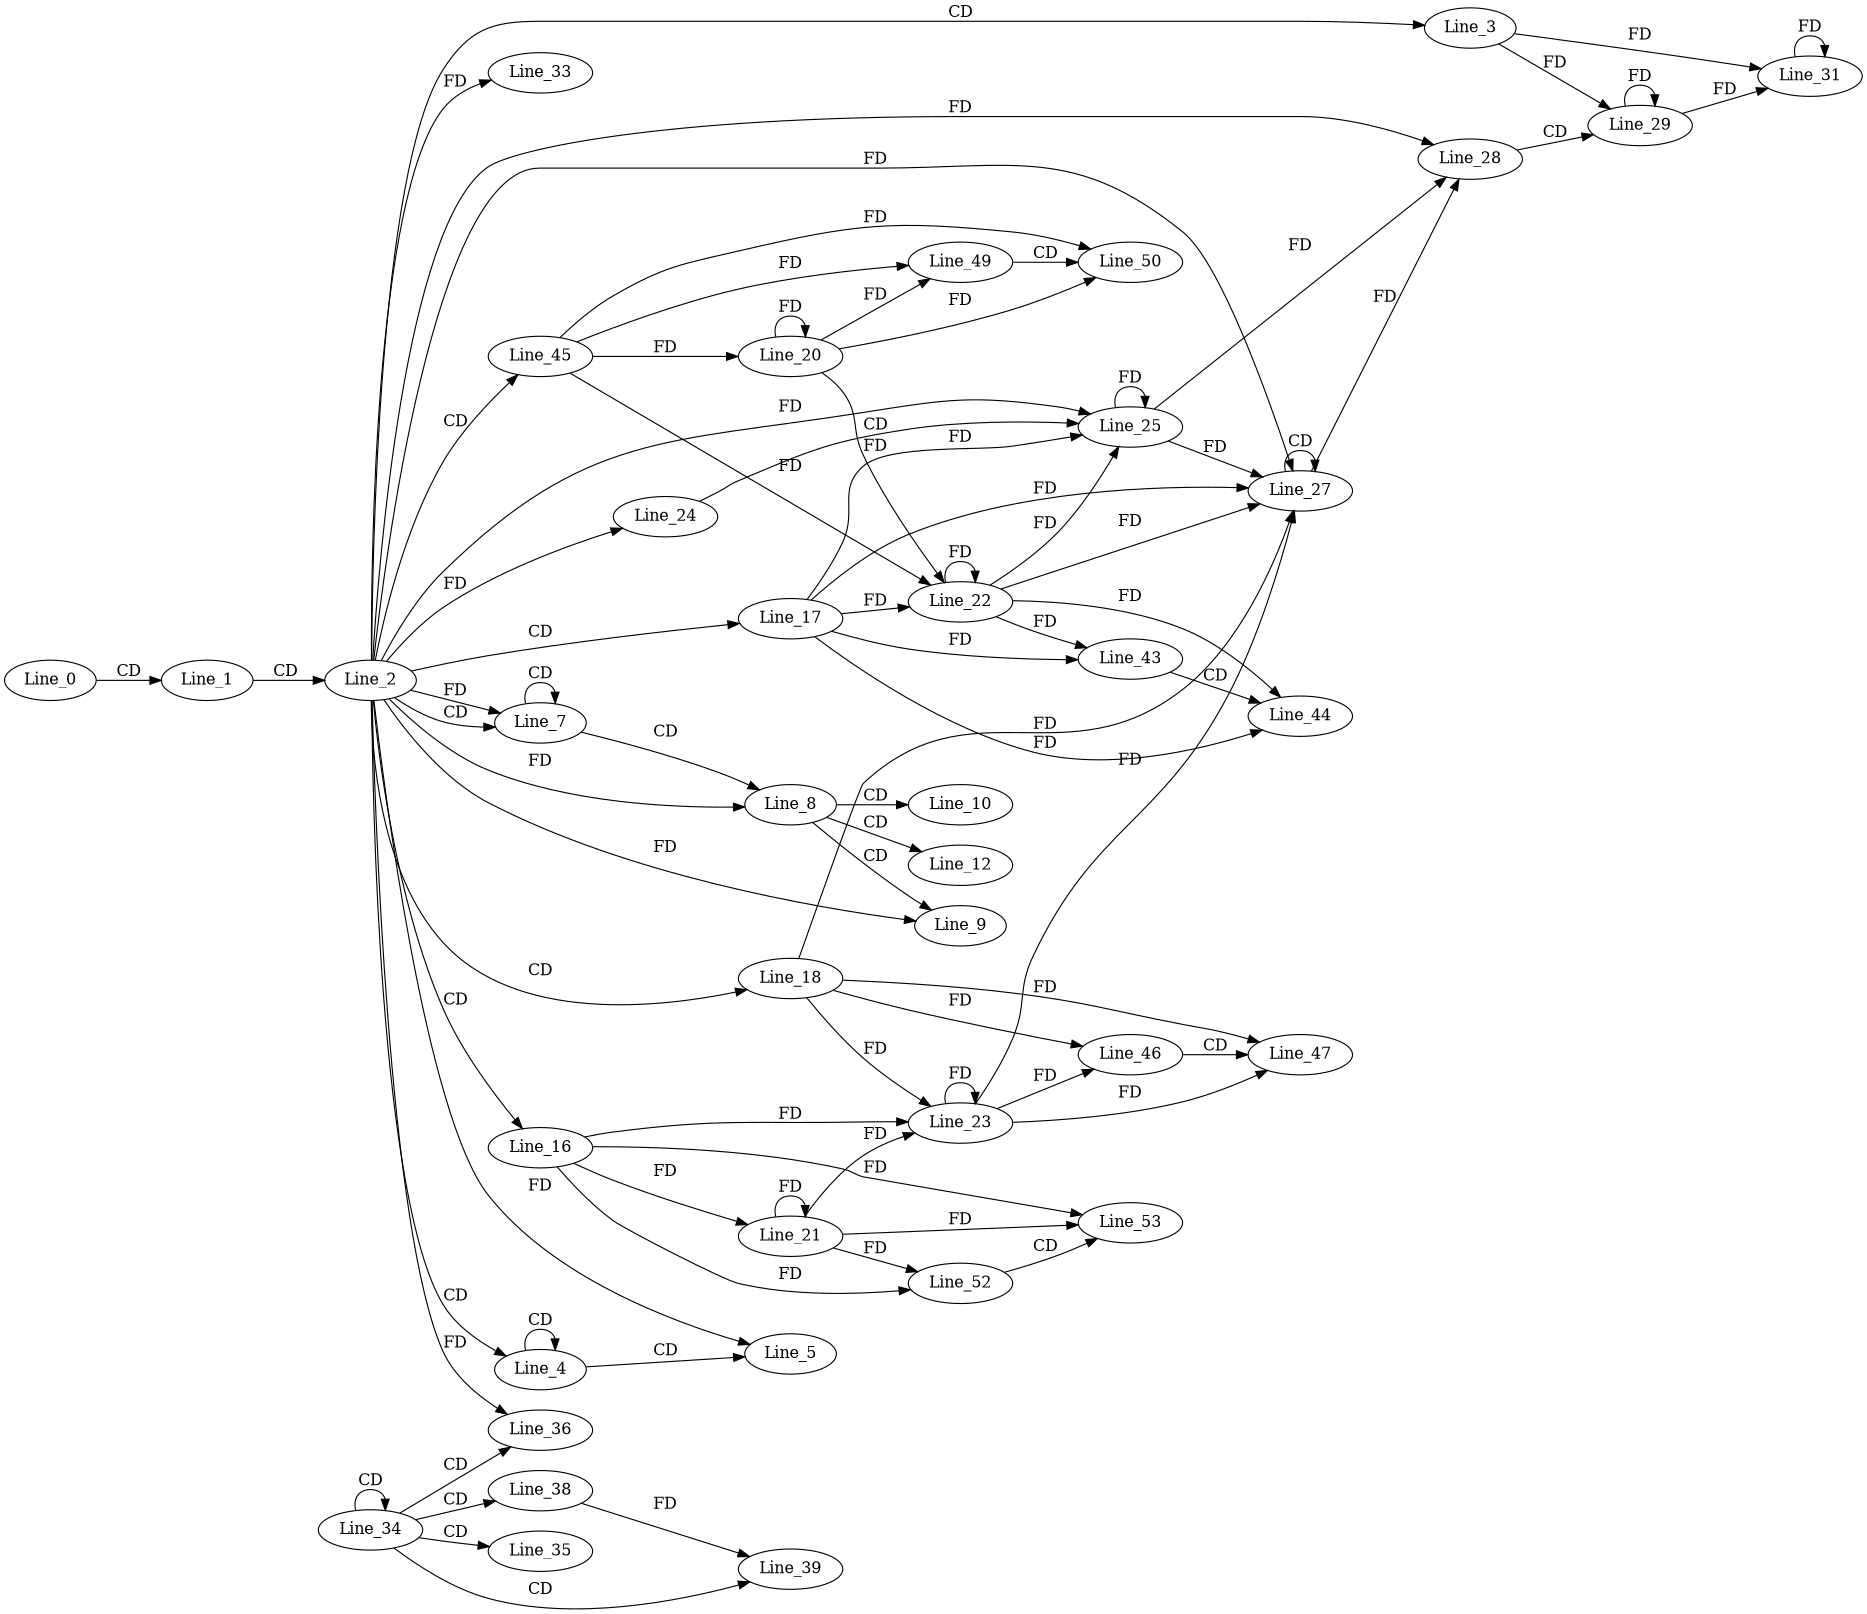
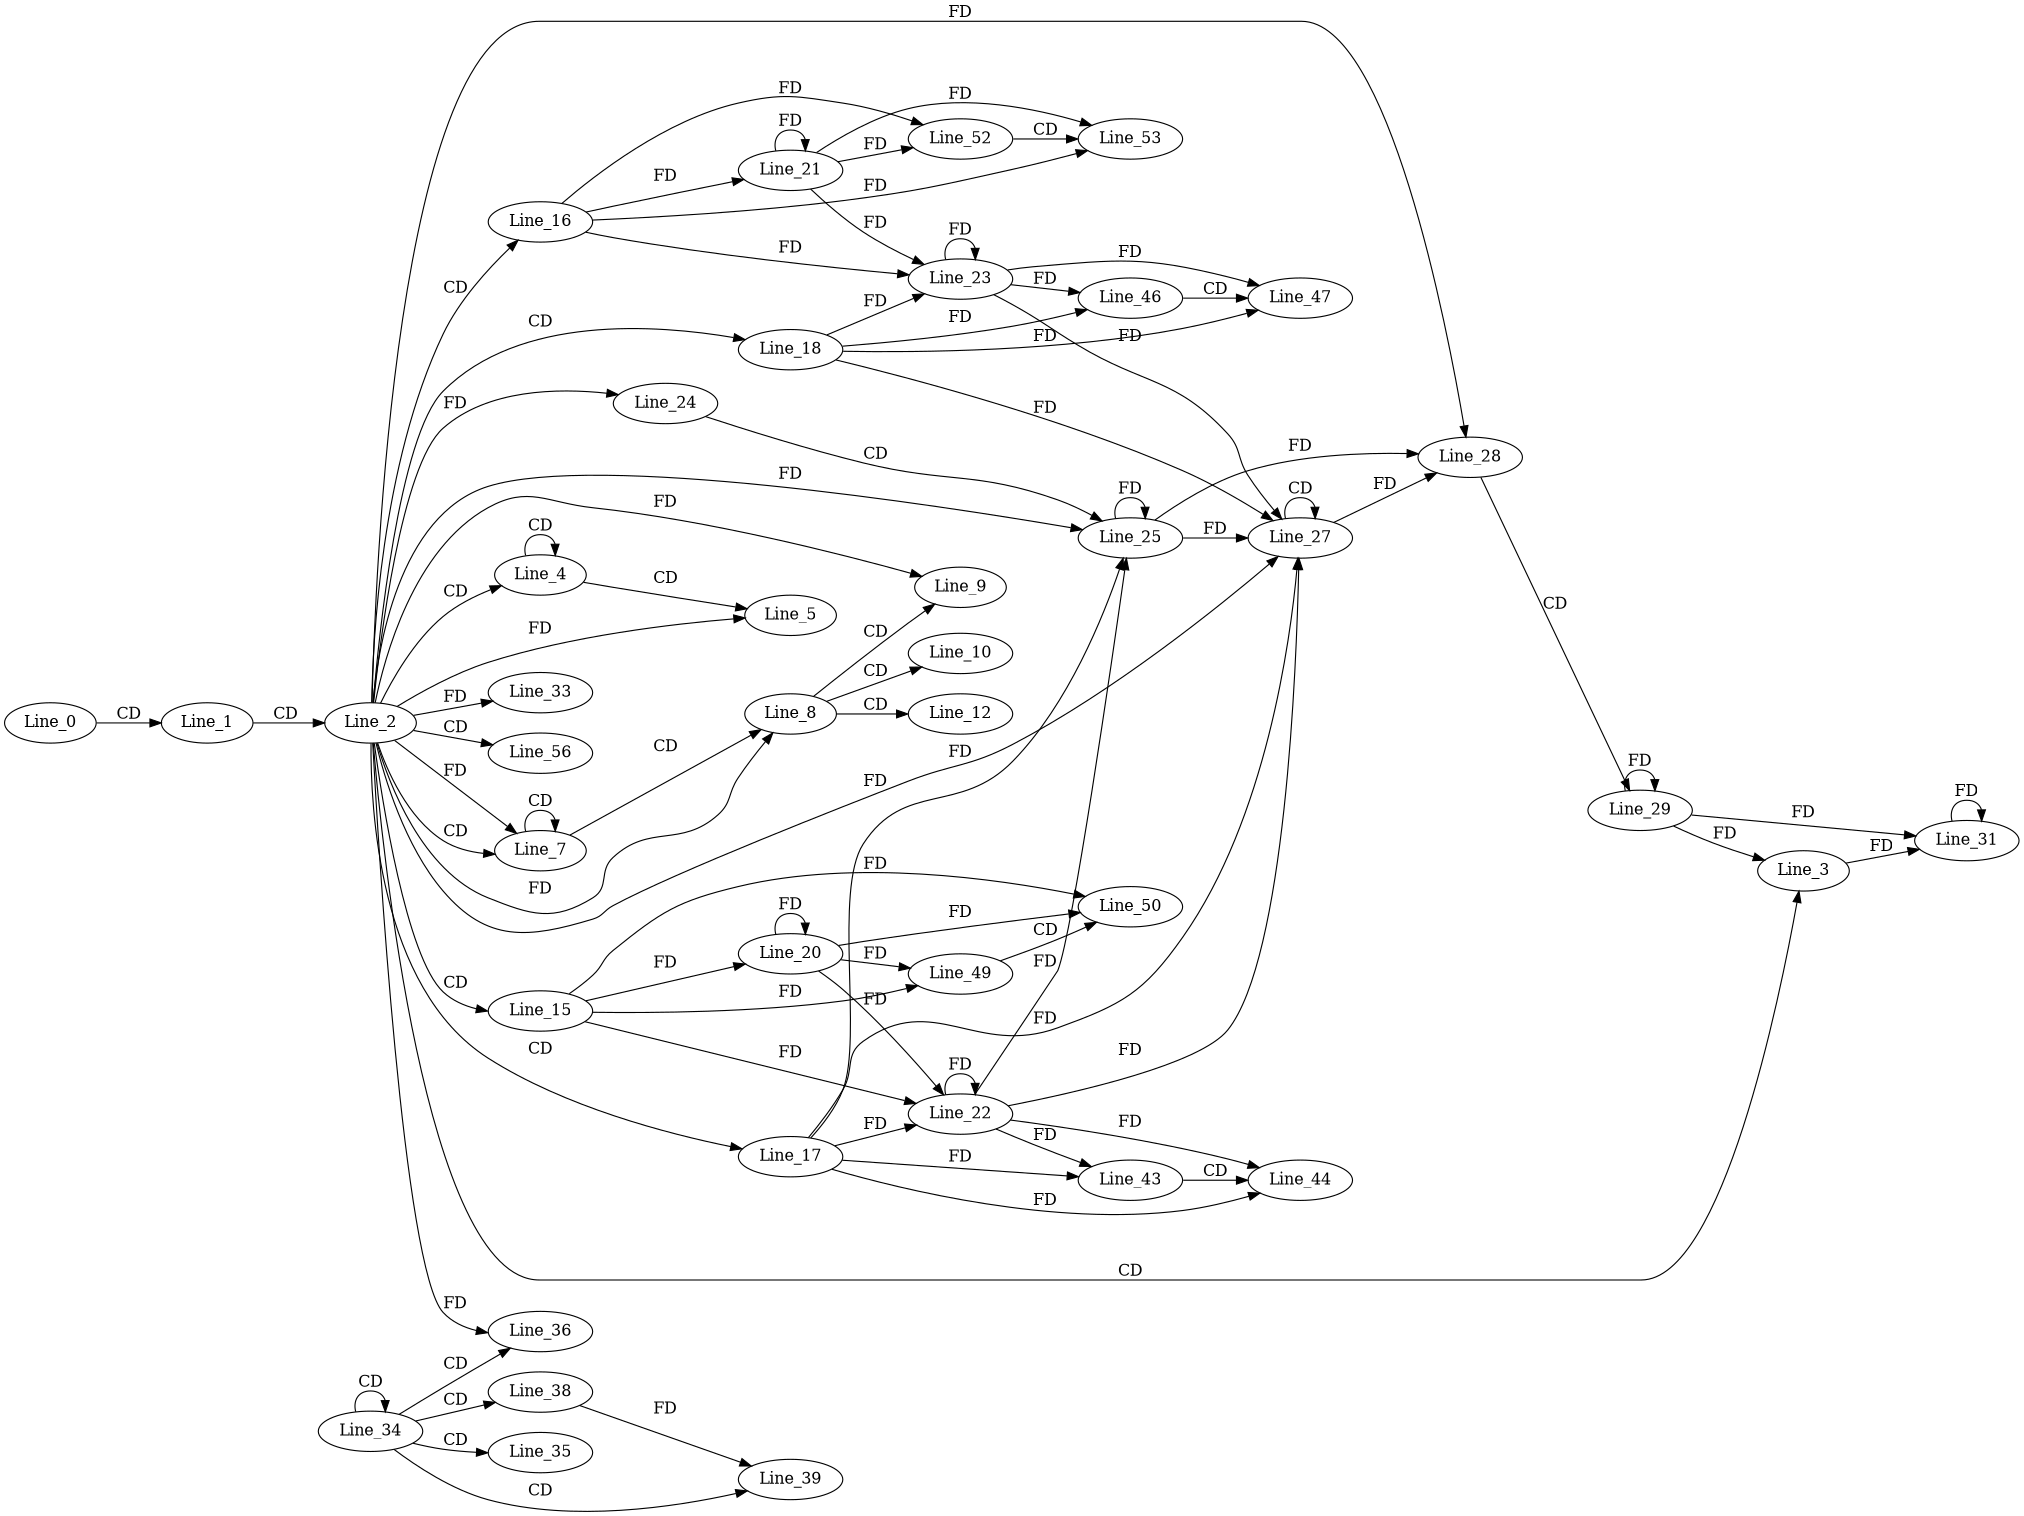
  digraph {
    rankdir=LR
    Line_0
    Line_1
    Line_2
    Line_3
    Line_4
    Line_5
    Line_7
    Line_9
-   Line_15 [label=Line_45]
+   Line_15
    Line_16
    Line_17
    Line_18
    Line_24
    Line_25
    Line_27
    Line_28
    Line_33
    Line_36
+   Line_56
    Line_8
    Line_29
    Line_31
    Line_20
    Line_22
    Line_49
    Line_50
    Line_21
    Line_23
    Line_52
    Line_53
    Line_43
    Line_44
    Line_46
    Line_47
    Line_10
    Line_12
    Line_34
    Line_35
    Line_38
    Line_39
    Line_0 -> Line_1 [label=CD]
    Line_1 -> Line_2 [label=CD]
    Line_2 -> Line_3 [label=CD]
    Line_2 -> Line_4 [label=CD]
    Line_2 -> Line_5 [label=FD]
    Line_2 -> Line_7 [label=CD]
    Line_2 -> Line_7 [label=FD]
    Line_2 -> Line_9 [label=FD]
    Line_2 -> Line_15 [label=CD]
    Line_2 -> Line_16 [label=CD]
    Line_2 -> Line_17 [label=CD]
    Line_2 -> Line_18 [label=CD]
    Line_2 -> Line_24 [label=FD]
    Line_2 -> Line_25 [label=FD]
    Line_2 -> Line_27 [label=FD]
    Line_2 -> Line_28 [label=FD]
    Line_2 -> Line_33 [label=FD]
    Line_2 -> Line_36 [label=FD]
+   Line_2 -> Line_56 [label=CD]
    Line_2 -> Line_8 [label=FD]
-   Line_3 -> Line_29 [label=FD]
+   Line_29 -> Line_3 [label=FD]
    Line_3 -> Line_31 [label=FD]
    Line_4 -> Line_4 [label=CD]
    Line_4 -> Line_5 [label=CD]
    Line_7 -> Line_7 [label=CD]
    Line_7 -> Line_8 [label=CD]
    Line_15 -> Line_20 [label=FD]
    Line_15 -> Line_22 [label=FD]
    Line_15 -> Line_49 [label=FD]
    Line_15 -> Line_50 [label=FD]
    Line_16 -> Line_21 [label=FD]
    Line_16 -> Line_23 [label=FD]
    Line_16 -> Line_52 [label=FD]
    Line_16 -> Line_53 [label=FD]
    Line_17 -> Line_25 [label=FD]
    Line_17 -> Line_27 [label=FD]
    Line_17 -> Line_22 [label=FD]
    Line_17 -> Line_43 [label=FD]
    Line_17 -> Line_44 [label=FD]
    Line_18 -> Line_27 [label=FD]
    Line_18 -> Line_23 [label=FD]
    Line_18 -> Line_46 [label=FD]
    Line_18 -> Line_47 [label=FD]
    Line_24 -> Line_25 [label=CD]
    Line_25 -> Line_25 [label=FD]
    Line_25 -> Line_27 [label=FD]
    Line_25 -> Line_28 [label=FD]
    Line_27 -> Line_27 [label=CD]
    Line_27 -> Line_28 [label=FD]
    Line_28 -> Line_29 [label=CD]
    Line_8 -> Line_9 [label=CD]
    Line_8 -> Line_10 [label=CD]
    Line_8 -> Line_12 [label=CD]
    Line_29 -> Line_29 [label=FD]
    Line_29 -> Line_31 [label=FD]
    Line_31 -> Line_31 [label=FD]
    Line_20 -> Line_20 [label=FD]
    Line_20 -> Line_22 [label=FD]
    Line_20 -> Line_49 [label=FD]
    Line_20 -> Line_50 [label=FD]
    Line_22 -> Line_25 [label=FD]
    Line_22 -> Line_27 [label=FD]
    Line_22 -> Line_22 [label=FD]
    Line_22 -> Line_43 [label=FD]
    Line_22 -> Line_44 [label=FD]
    Line_49 -> Line_50 [label=CD]
    Line_21 -> Line_21 [label=FD]
    Line_21 -> Line_23 [label=FD]
    Line_21 -> Line_52 [label=FD]
    Line_21 -> Line_53 [label=FD]
    Line_23 -> Line_27 [label=FD]
    Line_23 -> Line_23 [label=FD]
    Line_23 -> Line_46 [label=FD]
    Line_23 -> Line_47 [label=FD]
    Line_52 -> Line_53 [label=CD]
    Line_43 -> Line_44 [label=CD]
    Line_46 -> Line_47 [label=CD]
    Line_34 -> Line_36 [label=CD]
    Line_34 -> Line_34 [label=CD]
    Line_34 -> Line_35 [label=CD]
    Line_34 -> Line_38 [label=CD]
    Line_34 -> Line_39 [label=CD]
    Line_38 -> Line_39 [label=FD]
  }
